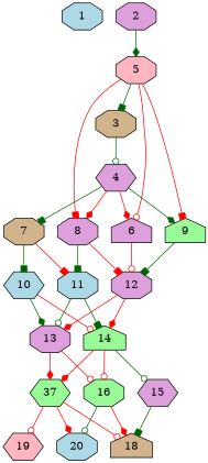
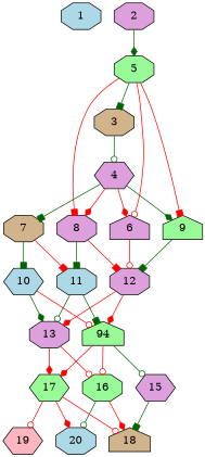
  digraph {
    node [alpha=0.16 fillcolor=plum shape=octagon style=filled]
    edge [arrowhead=diamond color=red]
    1 [expect_size=6497280 fillcolor=lightblue]
    2 [expect_size=44394496]
-   5 [alpha=0.07 expect_size=15753216 fillcolor=lightpink]
+   5 [alpha=0.07 expect_size=15753216 fillcolor=palegreen]
    6 [alpha=0.13 expect_size=41317376 shape=house]
    8 [expect_size=11625472]
    9 [alpha=0.15 expect_size=38111232 fillcolor=palegreen shape=house]
    3 [alpha=0.09 expect_size=44009472 fillcolor=tan]
    12 [alpha=0.06 expect_size=11419648]
    11 [alpha=0.10 expect_size=20497408 fillcolor=lightblue]
    4 [alpha=0.15 expect_size=45378560 shape=hexagon]
    7 [alpha=0.09 expect_size=7883776 fillcolor=tan]
    10 [alpha=0.05 expect_size=20615168 fillcolor=lightblue shape=hexagon]
    13 [alpha=0.09 expect_size=50149376]
-   14 [alpha=0.19 expect_size=24967168 fillcolor=palegreen shape=house]
+   14 [alpha=0.19 expect_size=24967168 fillcolor=palegreen shape=house label=94]
    16 [alpha=0.05 expect_size=29163520 fillcolor=palegreen]
-   17 [alpha=0.15 expect_size=13339648 fillcolor=palegreen shape=hexagon label=37]
+   17 [alpha=0.15 expect_size=13339648 fillcolor=palegreen shape=hexagon]
    15 [alpha=0.10 expect_size=13371392 shape=hexagon]
    18 [alpha=0.12 expect_size=35116032 fillcolor=tan shape=house]
    20 [alpha=0.01 expect_size=14101504 fillcolor=lightblue]
    19 [alpha=0.14 expect_size=26656768 fillcolor=lightpink shape=hexagon]
    2 -> 5 [color=darkgreen]
    5 -> 6 [arrowhead=odot]
    5 -> 8 [arrowhead=box]
    5 -> 9 [arrowhead=box]
    5 -> 3 [arrowhead=box color=darkgreen]
    6 -> 12 [arrowhead=odot]
    8 -> 12 [arrowhead=box]
    8 -> 11 [arrowhead=box color=darkgreen]
    9 -> 12 [arrowhead=box color=darkgreen]
    3 -> 4 [arrowhead=odot color=darkgreen]
    12 -> 13
    12 -> 14
    11 -> 13 [arrowhead=odot color=darkgreen]
    11 -> 14 [arrowhead=box color=darkgreen]
    4 -> 6
    4 -> 8
    4 -> 9 [color=darkgreen]
    4 -> 7 [arrowhead=box color=darkgreen]
    7 -> 11 [arrowhead=box]
    7 -> 10 [arrowhead=box color=darkgreen]
    10 -> 13 [color=darkgreen]
    10 -> 14 [arrowhead=odot]
    13 -> 16 [arrowhead=odot]
    13 -> 17
    14 -> 16 [arrowhead=odot]
    14 -> 17
    14 -> 15 [arrowhead=odot color=darkgreen]
    16 -> 18
    16 -> 20 [arrowhead=odot color=darkgreen]
    17 -> 18 [arrowhead=odot]
    17 -> 20
    17 -> 19 [arrowhead=odot]
    15 -> 18 [arrowhead=box color=darkgreen]
  }
